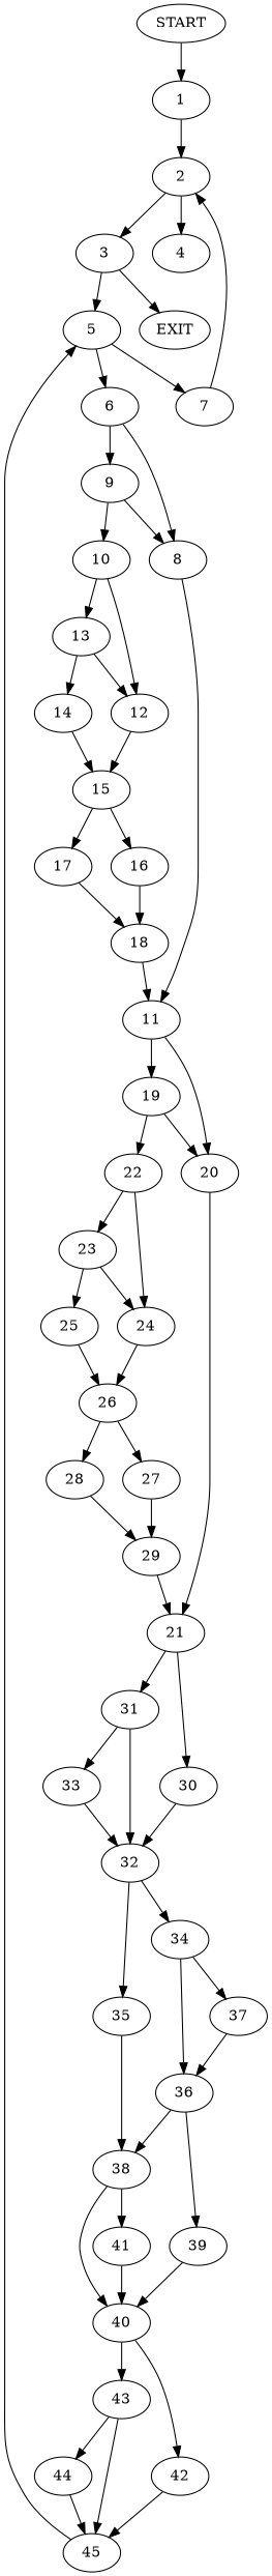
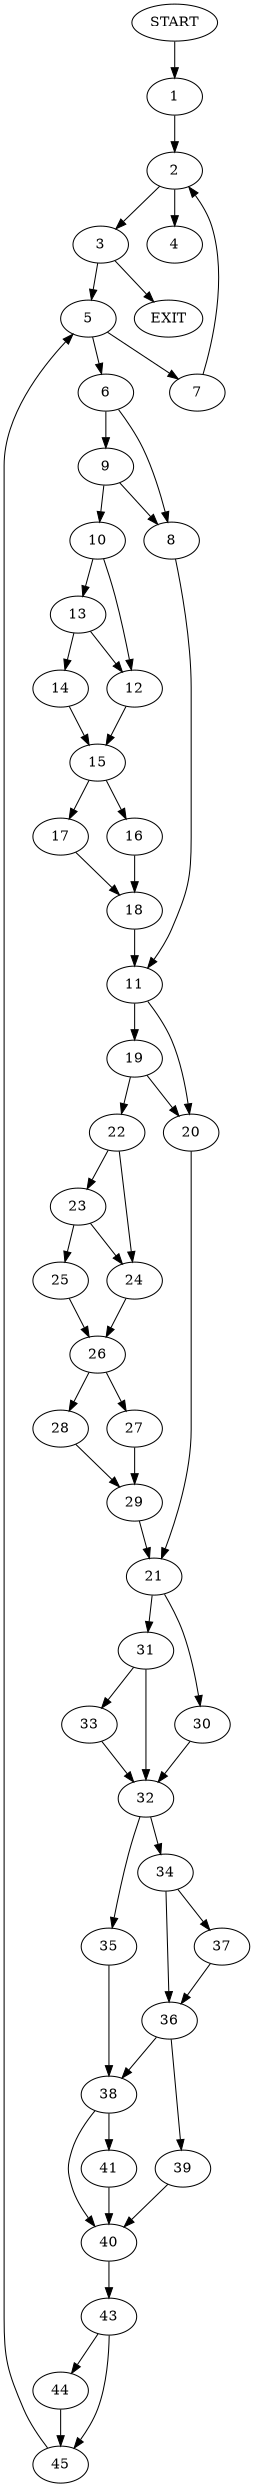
  digraph {
    n1 [label=START]
    1
    2
    n4 [label=EXIT]
    3
    4
    5
    6
    7
    8
    9
    11
    10
    19
    20
    12
    13
    15
    14
    22
    21
    16
    17
    18
    23
    24
    30
    31
    32
    33
    25
    26
    27
    28
    29
    34
    35
    36
    37
    38
    39
    40
    41
-   42
    43
    45
    44
    n1 -> 1
    1 -> 2
    2 -> 3
    2 -> 4
    3 -> n4
    3 -> 5
    5 -> 6
    5 -> 7
    6 -> 8
    6 -> 9
    7 -> 2
    8 -> 11
    9 -> 8
    9 -> 10
    11 -> 19
    11 -> 20
    10 -> 12
    10 -> 13
    19 -> 20
    19 -> 22
    20 -> 21
    12 -> 15
    13 -> 12
    13 -> 14
    15 -> 16
    15 -> 17
    14 -> 15
    22 -> 23
    22 -> 24
    21 -> 30
    21 -> 31
    16 -> 18
    17 -> 18
    18 -> 11
    23 -> 24
    23 -> 25
    24 -> 26
    30 -> 32
    31 -> 32
    31 -> 33
    32 -> 34
    32 -> 35
    33 -> 32
    25 -> 26
    26 -> 27
    26 -> 28
    27 -> 29
    28 -> 29
    29 -> 21
    34 -> 36
    34 -> 37
    35 -> 38
    36 -> 38
    36 -> 39
    37 -> 36
    38 -> 40
    38 -> 41
    39 -> 40
-   40 -> 42
    40 -> 43
    41 -> 40
-   42 -> 45
    43 -> 45
    43 -> 44
    45 -> 5
    44 -> 45
  }
